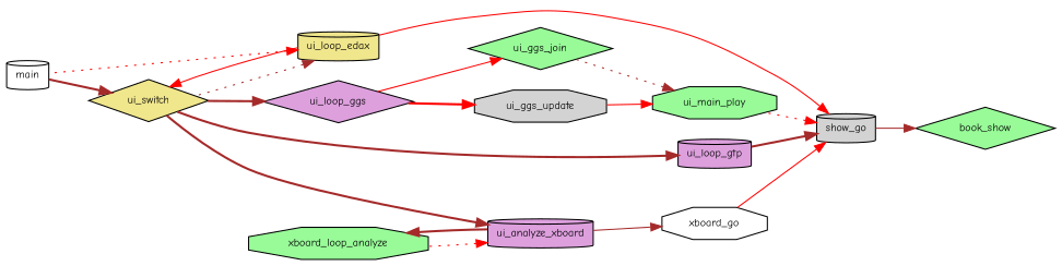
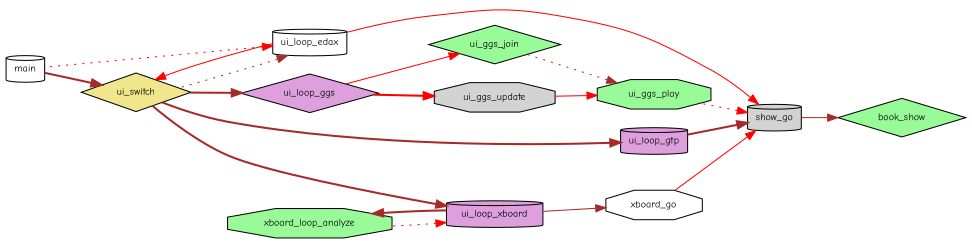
  digraph {
    fontname="Comic Neue"
    rankdir=RL
    node [color=black fillcolor=palegreen fontname="Comic Neue" fontsize=10 shape=cylinder style=filled]
    edge [color=brown dir=back fontname="Comic Neue" fontsize=10 labelfontname=FreeSans labelfontsize=10 style=solid]
    n1 [fontcolor=black height=0.2 label=book_show shape=diamond width=0.4]
    n2 [fillcolor=lightgrey height=0.2 label=show_go width=0.4]
-   n3 [fillcolor=khaki height=0.2 label=ui_loop_edax width=0.4]
-   n4 [height=0.2 label=ui_main_play shape=octagon width=0.4]
+   n3 [fillcolor=white height=0.2 label=ui_loop_edax width=0.4]
+   n4 [height=0.2 label=ui_ggs_play shape=octagon width=0.4]
    n5 [fillcolor=plum height=0.2 label=ui_loop_gtp width=0.4]
    n6 [fillcolor=white height=0.2 label=xboard_go shape=octagon width=0.4]
    n7 [fillcolor=khaki height=0.2 label=ui_switch shape=diamond width=0.4]
    n8 [fillcolor=white height=0.2 label=main width=0.4]
    n9 [height=0.2 label=ui_ggs_join shape=diamond width=0.4]
    n10 [fillcolor=lightgrey height=0.2 label=ui_ggs_update shape=octagon width=0.4]
-   n11 [fillcolor=plum height=0.2 label=ui_analyze_xboard width=0.4]
+   n11 [fillcolor=plum height=0.2 label=ui_loop_xboard width=0.4]
    n12 [fillcolor=plum height=0.2 label=ui_loop_ggs shape=diamond width=0.4]
    n13 [height=0.2 label=xboard_loop_analyze shape=octagon width=0.4]
    n1 -> n2
    n2 -> n3 [color=red]
    n2 -> n4 [color=red style=dotted]
    n2 -> n5 [style=bold]
    n2 -> n6 [color=red]
    n3 -> n7 [style=dotted]
    n3 -> n8 [color=red style=dotted]
    n4 -> n9 [style=dotted]
    n4 -> n10 [color=red]
    n5 -> n7 [style=bold]
    n6 -> n11
    n7 -> n3 [color=red]
    n7 -> n8 [style=bold]
    n9 -> n12 [color=red]
    n10 -> n12 [color=red style=bold]
    n11 -> n7 [style=bold]
    n11 -> n13 [color=red style=dotted]
    n12 -> n7 [style=bold]
    n13 -> n11 [style=bold]
  }
